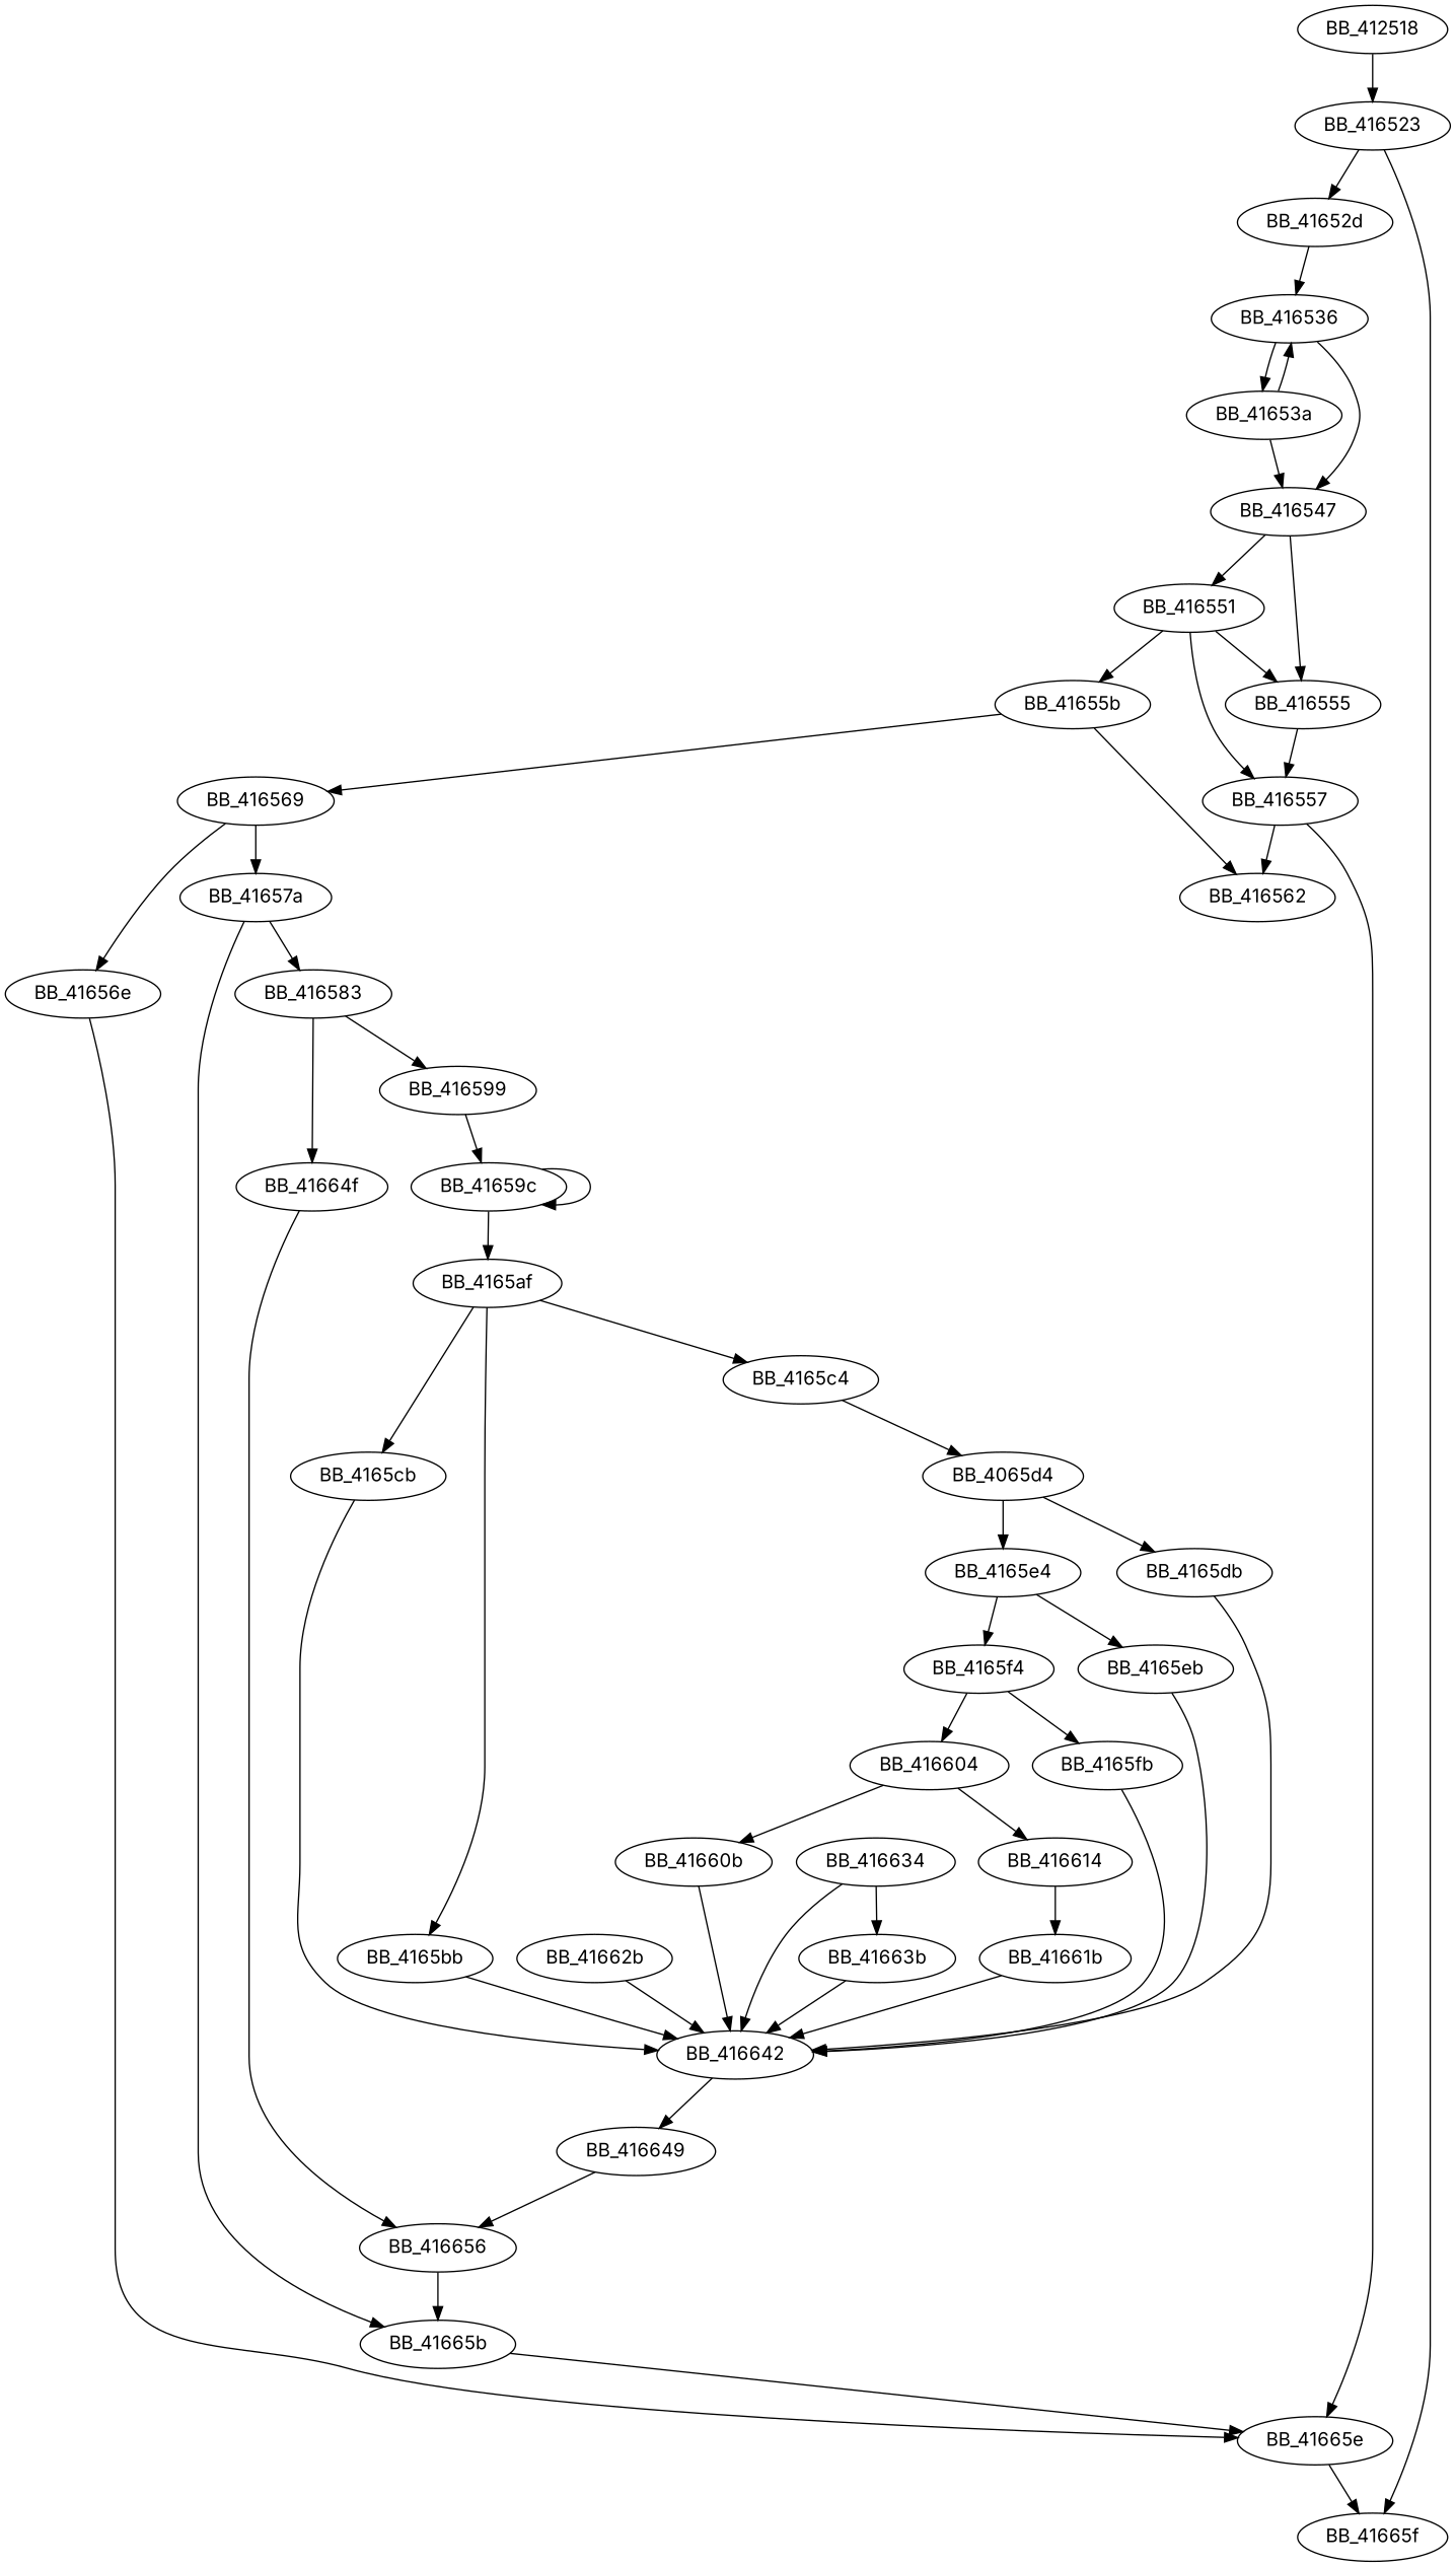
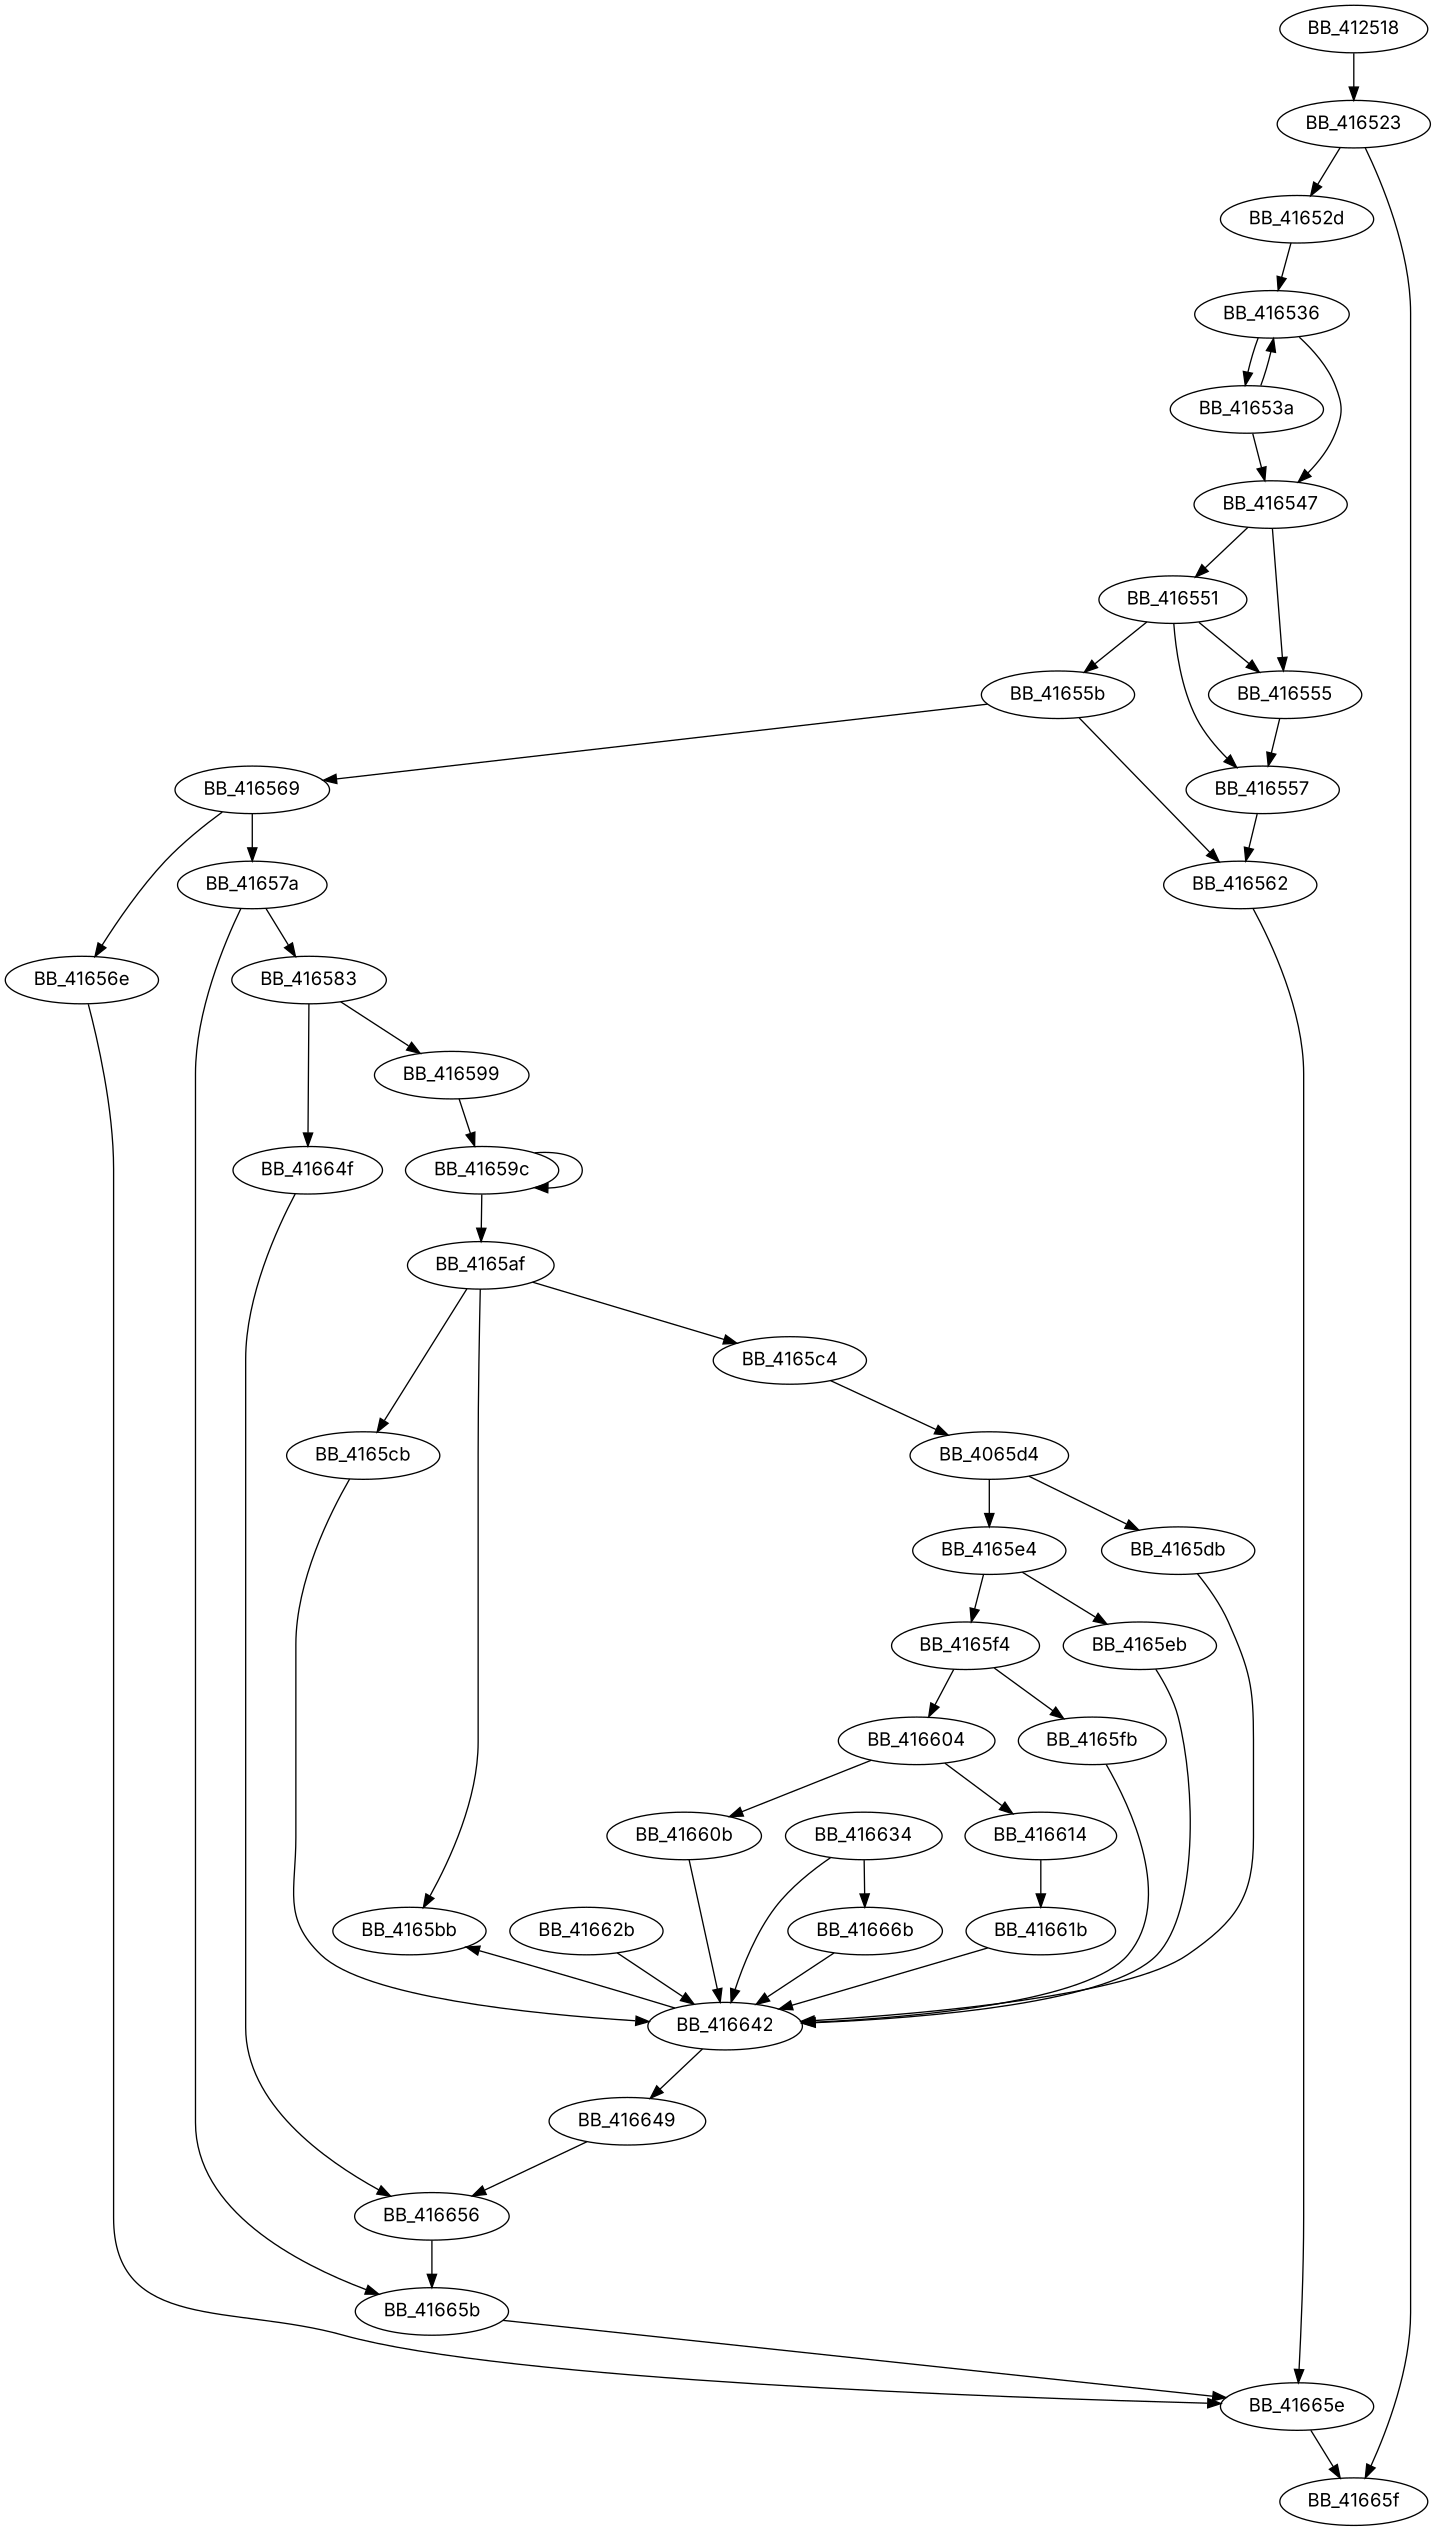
  digraph {
    fontname=Inter
    node [fontname=Inter]
    edge [fontname=Inter]
    n1 [label=BB_412518]
    BB_416523
    BB_41652d
    BB_41665f
    BB_416536
    BB_41653a
    BB_416547
    BB_416551
    BB_416555
    BB_416557
    BB_41655b
    BB_416562
    BB_416569
    BB_41665e
    BB_41656e
    BB_41657a
    BB_416583
    BB_41665b
    BB_416599
    BB_41664f
    BB_41659c
    BB_416656
    BB_4165af
    BB_4165bb
    BB_4165c4
    BB_4165cb
    BB_416642
    n28 [label=BB_4065d4]
    BB_416649
    BB_4165db
    BB_4165e4
    BB_4165eb
    BB_4165f4
    BB_4165fb
    BB_416604
    BB_41660b
    BB_416614
    BB_41661b
    BB_41662b
    BB_416634
-   BB_41663b
+   BB_41663b [label=BB_41666b]
    n1 -> BB_416523
    BB_416523 -> BB_41652d
    BB_416523 -> BB_41665f
    BB_41652d -> BB_416536
    BB_416536 -> BB_41653a
    BB_416536 -> BB_416547
    BB_41653a -> BB_416536
    BB_41653a -> BB_416547
    BB_416547 -> BB_416551
    BB_416547 -> BB_416555
    BB_416551 -> BB_416555
    BB_416551 -> BB_416557
    BB_416551 -> BB_41655b
    BB_416555 -> BB_416557
    BB_416557 -> BB_416562
    BB_41655b -> BB_416562
    BB_41655b -> BB_416569
-   BB_416557 -> BB_41665e
+   BB_416562 -> BB_41665e
    BB_416569 -> BB_41656e
    BB_416569 -> BB_41657a
    BB_41665e -> BB_41665f
    BB_41656e -> BB_41665e
    BB_41657a -> BB_416583
    BB_41657a -> BB_41665b
    BB_416583 -> BB_416599
    BB_416583 -> BB_41664f
    BB_41665b -> BB_41665e
    BB_416599 -> BB_41659c
    BB_41664f -> BB_416656
    BB_41659c -> BB_41659c
    BB_41659c -> BB_4165af
    BB_416656 -> BB_41665b
    BB_4165af -> BB_4165bb
    BB_4165af -> BB_4165c4
    BB_4165af -> BB_4165cb
-   BB_4165bb -> BB_416642
+   BB_416642 -> BB_4165bb
    BB_4165c4 -> n28
    BB_4165cb -> BB_416642
    BB_416642 -> BB_416649
    n28 -> BB_4165db
    n28 -> BB_4165e4
    BB_416649 -> BB_416656
    BB_4165db -> BB_416642
    BB_4165e4 -> BB_4165eb
    BB_4165e4 -> BB_4165f4
    BB_4165eb -> BB_416642
    BB_4165f4 -> BB_4165fb
    BB_4165f4 -> BB_416604
    BB_4165fb -> BB_416642
    BB_416604 -> BB_41660b
    BB_416604 -> BB_416614
    BB_41660b -> BB_416642
    BB_416614 -> BB_41661b
    BB_41661b -> BB_416642
    BB_41662b -> BB_416642
    BB_416634 -> BB_416642
    BB_416634 -> BB_41663b
    BB_41663b -> BB_416642
  }
